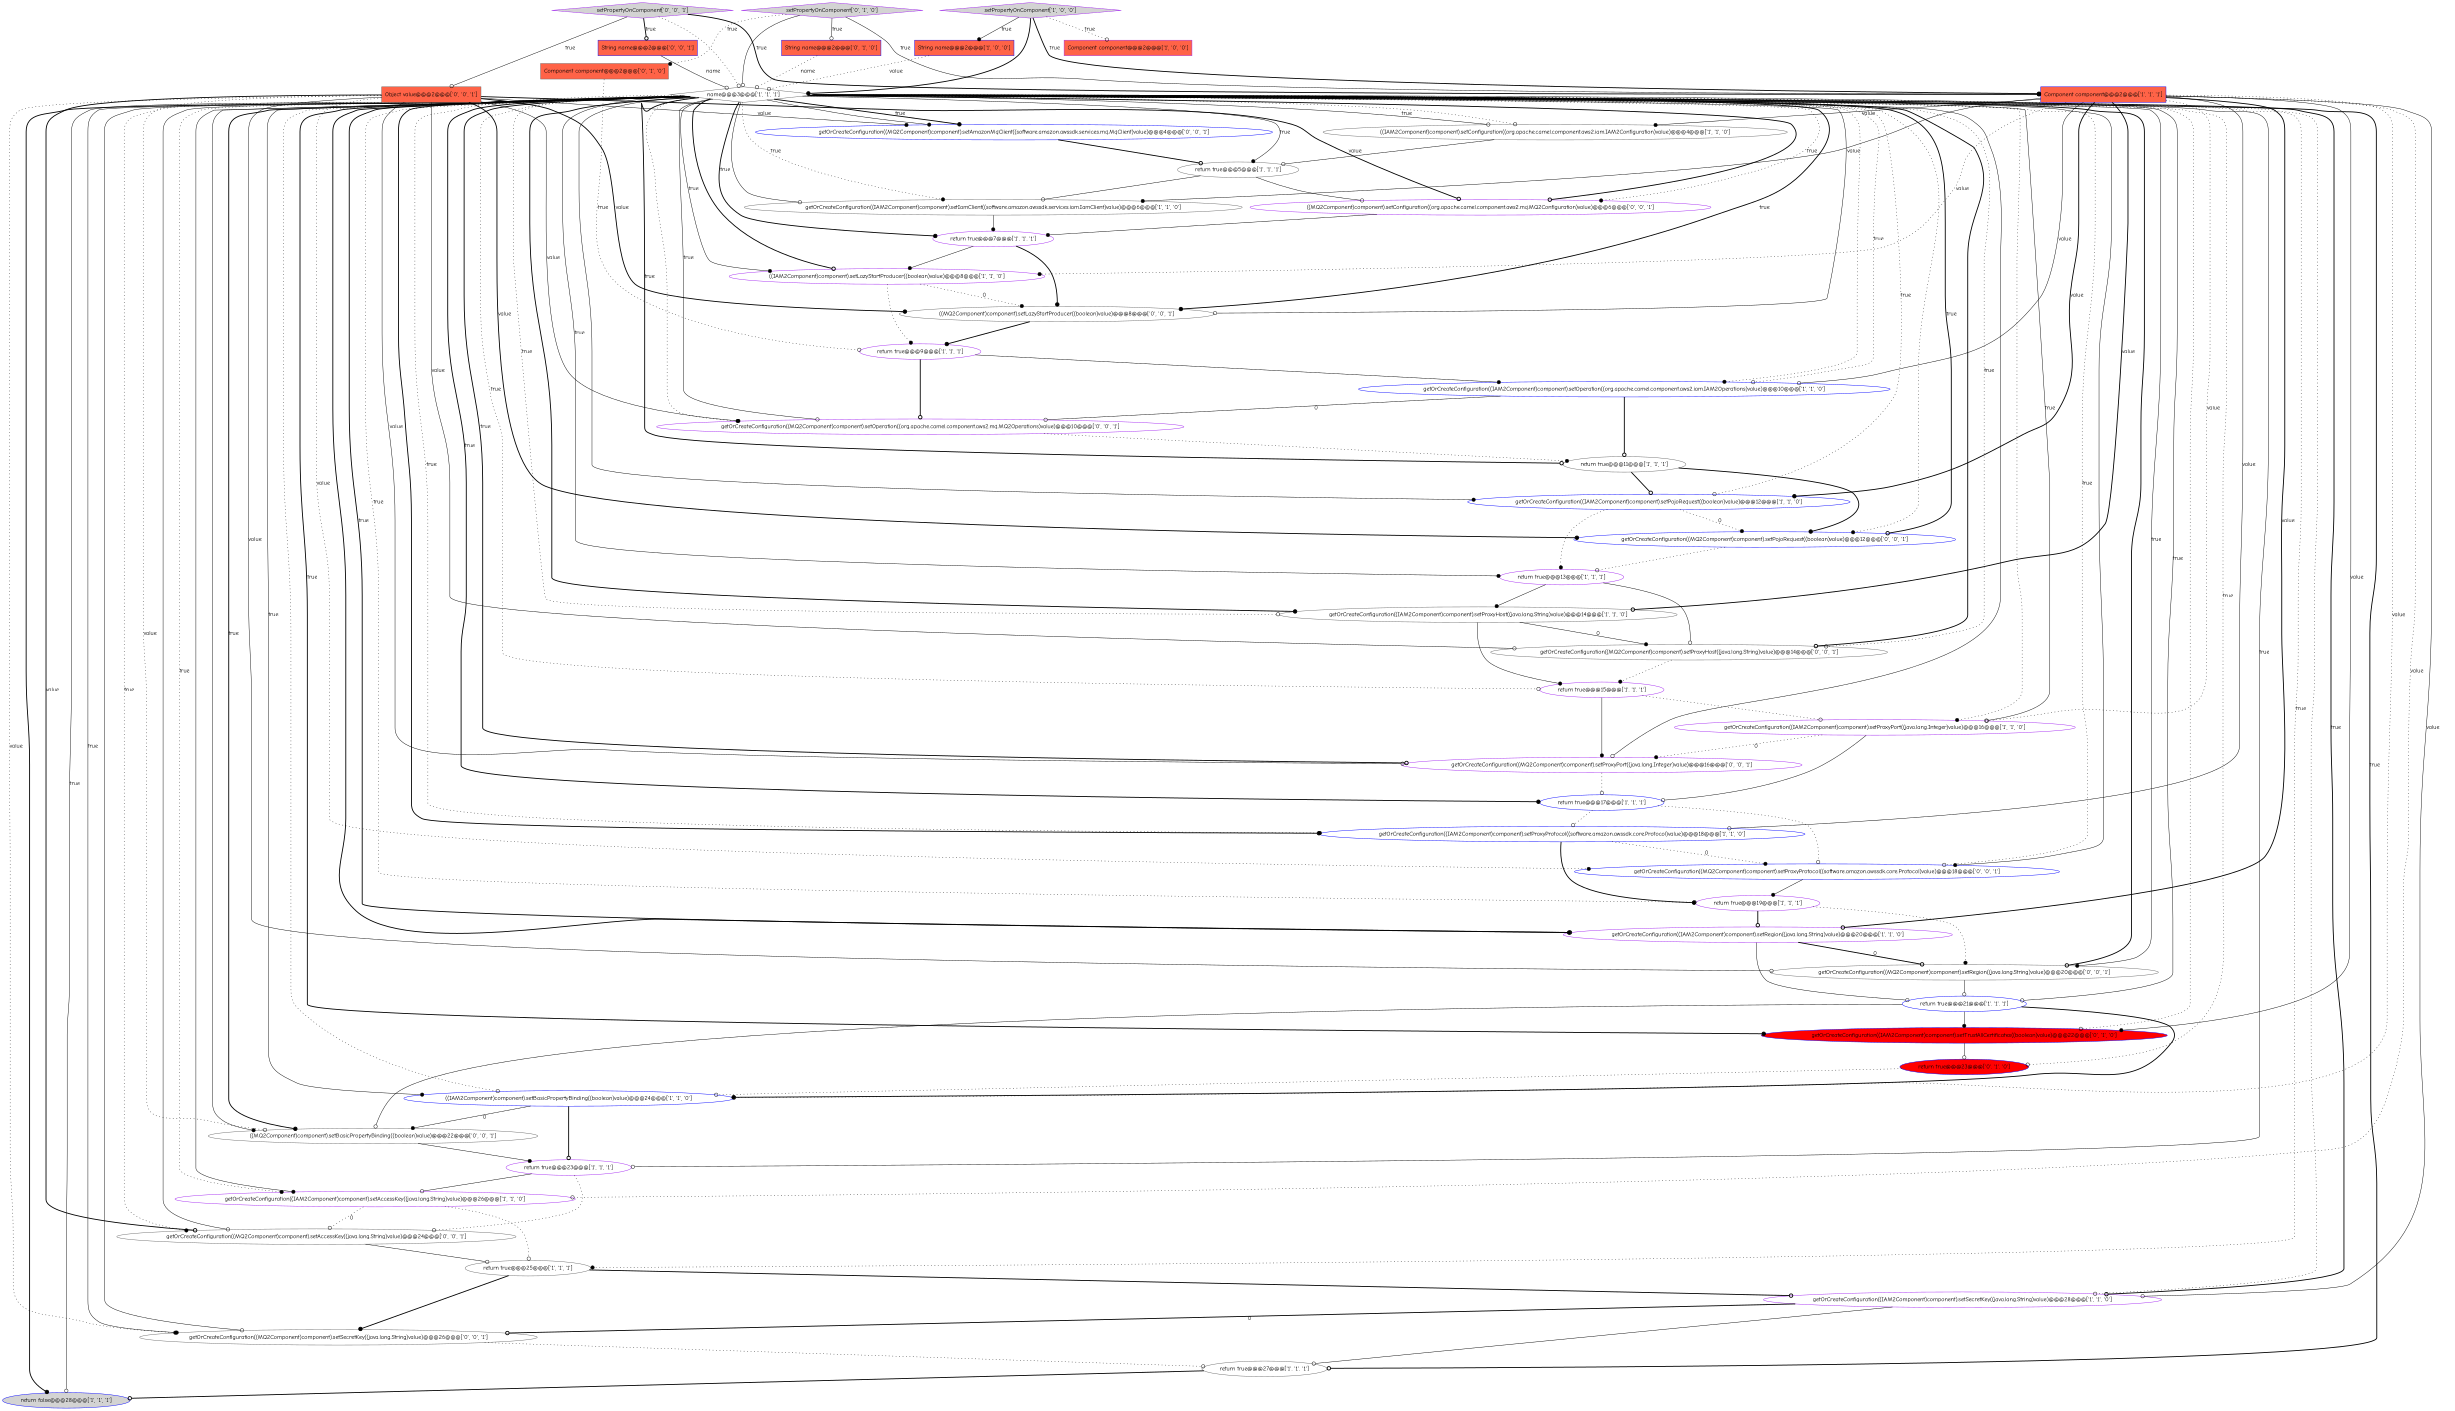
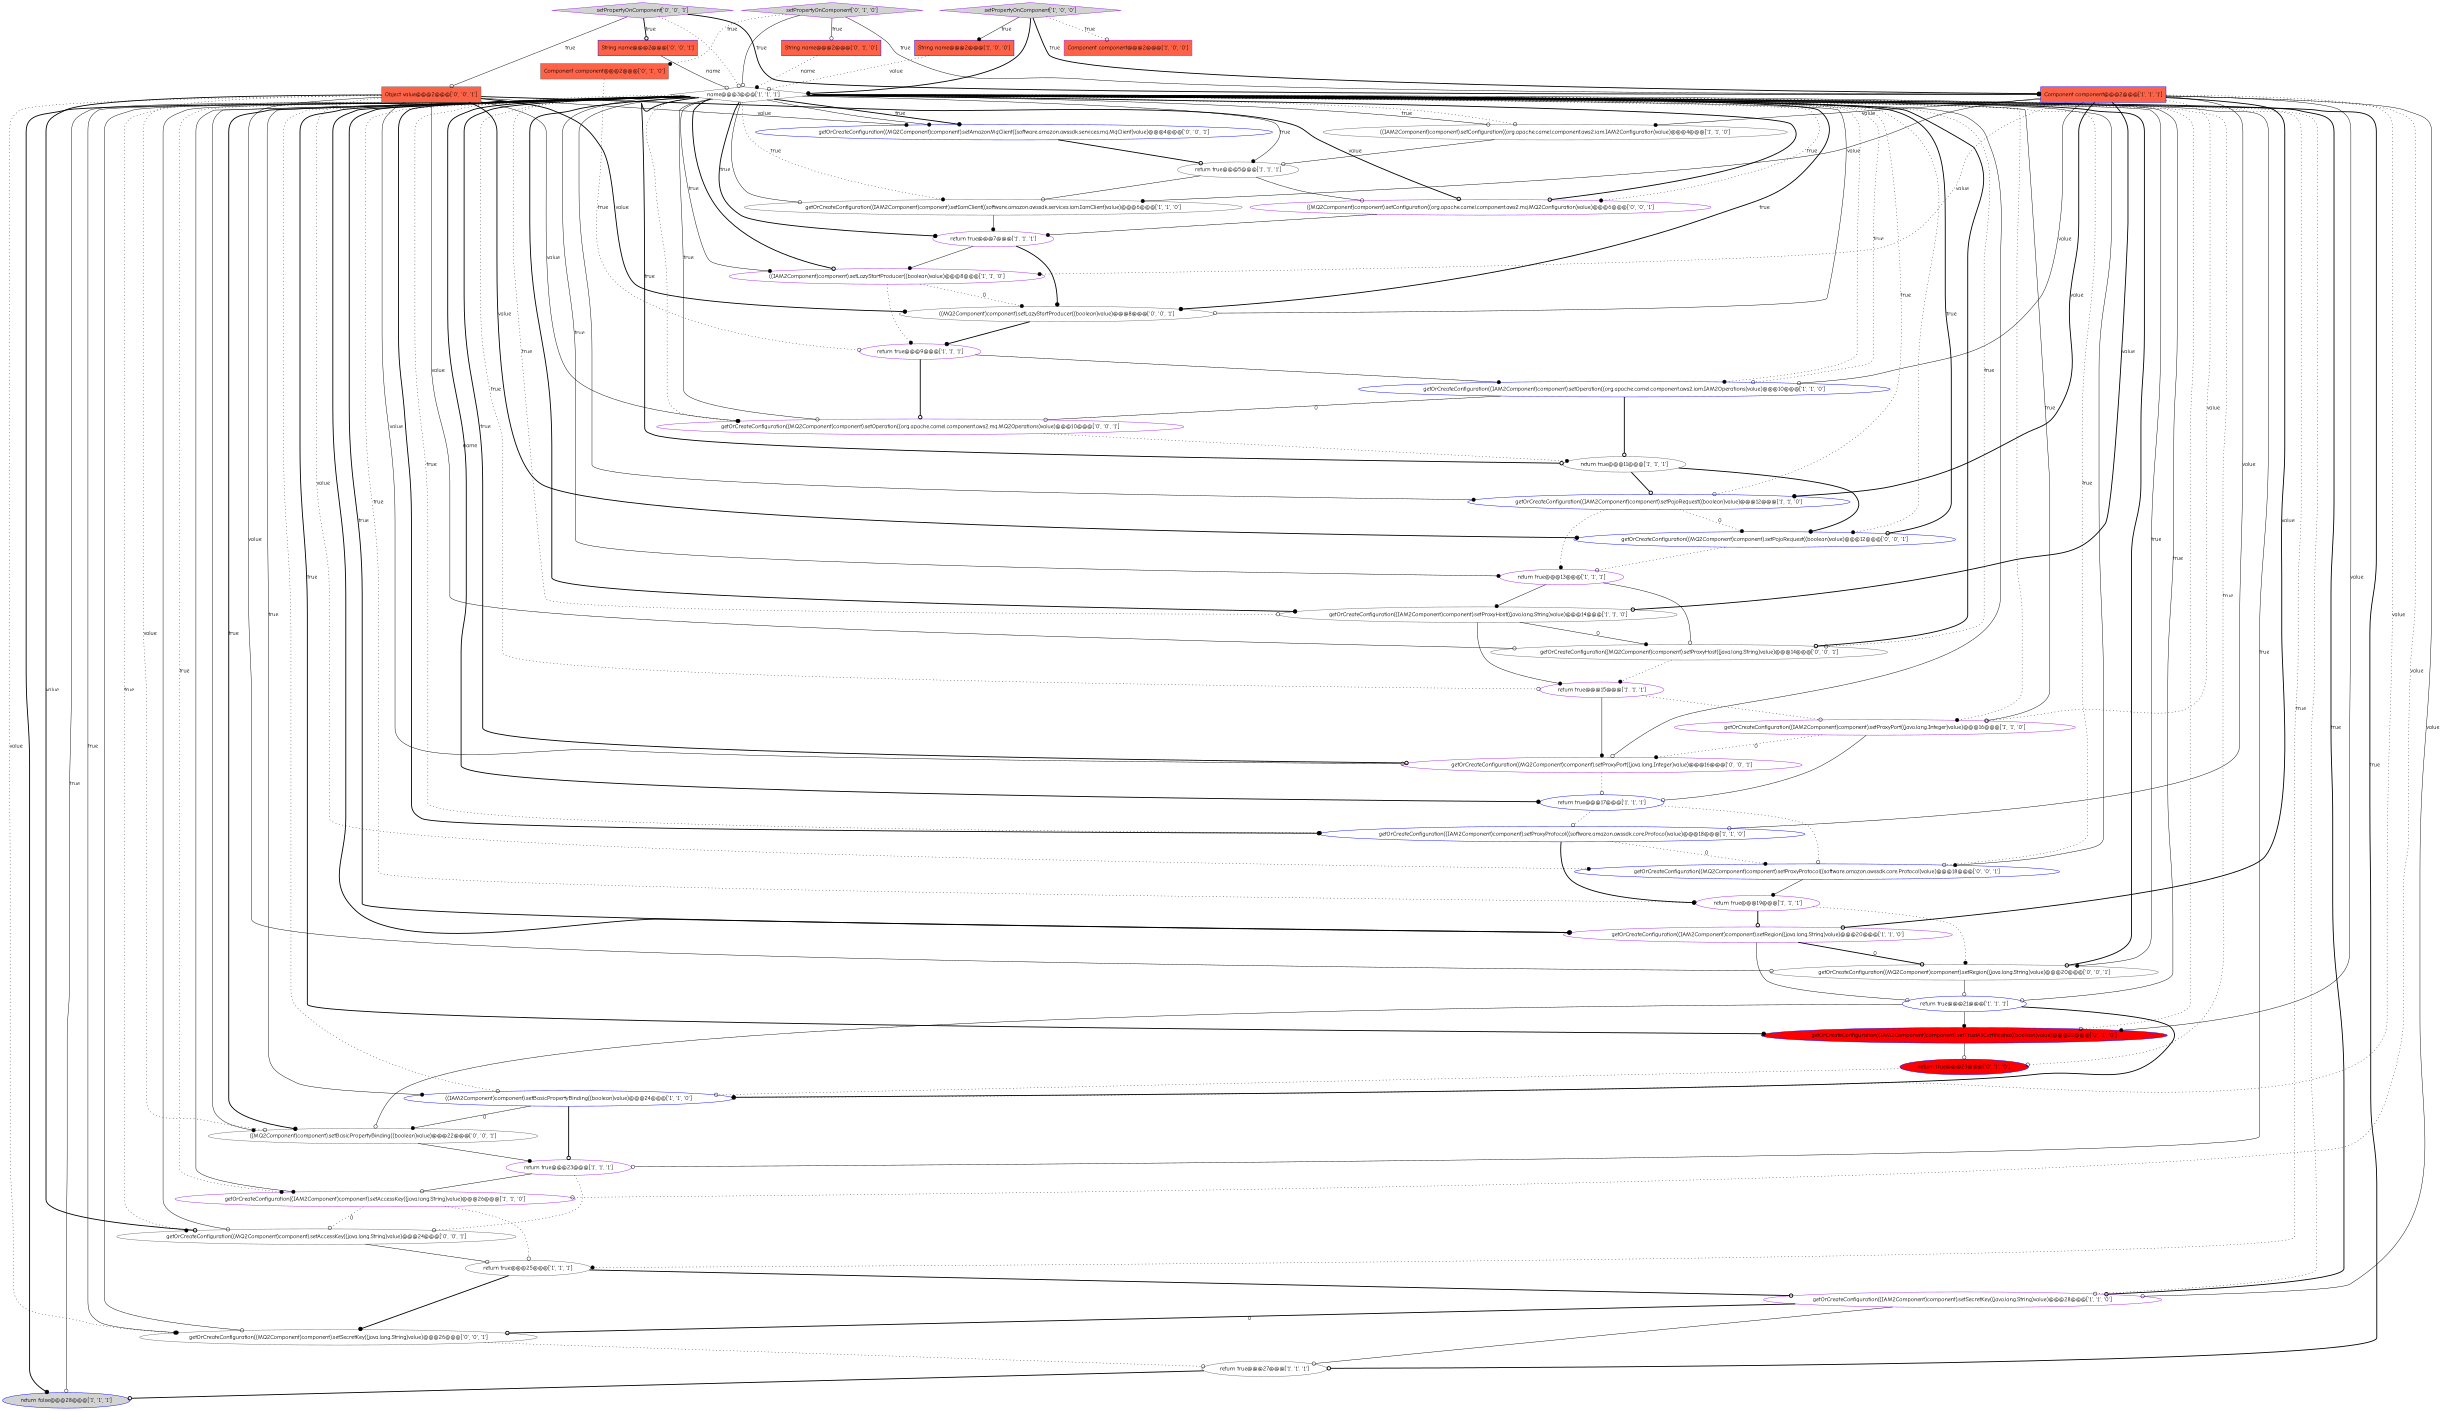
  digraph {
    fontname="Comic Neue"
    node [color=purple fillcolor=white fontname="Comic Neue" shape=ellipse style=filled]
    edge [arrowhead=odot fontname="Comic Neue" style=solid]
    n1 [label="return true@@@7@@@['1', '1', '1']"]
    n2 [label="((IAM2Component)component).setLazyStartProducer((boolean)value)@@@8@@@['1', '1', '0']"]
    n3 [color=gray40 label="((MQ2Component)component).setLazyStartProducer((boolean)value)@@@8@@@['0', '0', '1']"]
    n4 [label="return true@@@9@@@['1', '1', '1']"]
    n5 [color=gray40 label="name@@@3@@@['1', '1', '1']" shape=diamond]
    n6 [color=blue label="return true@@@21@@@['1', '1', '1']"]
    n7 [color=blue label="return true@@@17@@@['1', '1', '1']"]
    n8 [color=gray40 label="getOrCreateConfiguration((MQ2Component)component).setProxyHost((java.lang.String)value)@@@14@@@['0', '0', '1']"]
    n9 [color=gray40 label="return true@@@27@@@['1', '1', '1']"]
    n10 [color=blue fillcolor=red label="getOrCreateConfiguration((IAM2Component)component).setTrustAllCertificates((boolean)value)@@@22@@@['0', '1', '0']"]
    n11 [color=gray40 label="((MQ2Component)component).setBasicPropertyBinding((boolean)value)@@@22@@@['0', '0', '1']"]
    n12 [color=gray40 label="((IAM2Component)component).setConfiguration((org.apache.camel.component.aws2.iam.IAM2Configuration)value)@@@4@@@['1', '1', '0']"]
    n13 [color=gray40 label="getOrCreateConfiguration((MQ2Component)component).setSecretKey((java.lang.String)value)@@@26@@@['0', '0', '1']"]
    n14 [label="return true@@@23@@@['1', '1', '1']"]
    n15 [color=blue label="getOrCreateConfiguration((IAM2Component)component).setOperation((org.apache.camel.component.aws2.iam.IAM2Operations)value)@@@10@@@['1', '1', '0']"]
    n16 [color=blue label="((IAM2Component)component).setBasicPropertyBinding((boolean)value)@@@24@@@['1', '1', '0']"]
    n17 [label="return true@@@19@@@['1', '1', '1']"]
    n18 [color=blue label="getOrCreateConfiguration((IAM2Component)component).setProxyProtocol((software.amazon.awssdk.core.Protocol)value)@@@18@@@['1', '1', '0']"]
    n19 [color=blue label="getOrCreateConfiguration((MQ2Component)component).setAmazonMqClient((software.amazon.awssdk.services.mq.MqClient)value)@@@4@@@['0', '0', '1']"]
    n20 [color=gray40 label="getOrCreateConfiguration((MQ2Component)component).setAccessKey((java.lang.String)value)@@@24@@@['0', '0', '1']"]
    n21 [label="getOrCreateConfiguration((IAM2Component)component).setProxyPort((java.lang.Integer)value)@@@16@@@['1', '1', '0']"]
    n22 [color=gray40 label="return true@@@5@@@['1', '1', '1']"]
    n23 [color=gray40 label="getOrCreateConfiguration((IAM2Component)component).setIamClient((software.amazon.awssdk.services.iam.IamClient)value)@@@6@@@['1', '1', '0']"]
    n24 [label="((MQ2Component)component).setConfiguration((org.apache.camel.component.aws2.mq.MQ2Configuration)value)@@@6@@@['0', '0', '1']"]
    n25 [color=blue label="getOrCreateConfiguration((MQ2Component)component).setPojoRequest((boolean)value)@@@12@@@['0', '0', '1']"]
    n26 [color=gray40 label="return true@@@25@@@['1', '1', '1']"]
    n27 [label="return true@@@13@@@['1', '1', '1']"]
    n28 [label="getOrCreateConfiguration((IAM2Component)component).setSecretKey((java.lang.String)value)@@@28@@@['1', '1', '0']"]
    n29 [label="getOrCreateConfiguration((MQ2Component)component).setProxyPort((java.lang.Integer)value)@@@16@@@['0', '0', '1']"]
    n30 [color=blue label="getOrCreateConfiguration((IAM2Component)component).setPojoRequest((boolean)value)@@@12@@@['1', '1', '0']"]
    n31 [label="getOrCreateConfiguration((IAM2Component)component).setRegion((java.lang.String)value)@@@20@@@['1', '1', '0']"]
    n32 [label="getOrCreateConfiguration((MQ2Component)component).setOperation((org.apache.camel.component.aws2.mq.MQ2Operations)value)@@@10@@@['0', '0', '1']"]
    n33 [color=blue label="getOrCreateConfiguration((MQ2Component)component).setProxyProtocol((software.amazon.awssdk.core.Protocol)value)@@@18@@@['0', '0', '1']"]
    n34 [label="getOrCreateConfiguration((IAM2Component)component).setAccessKey((java.lang.String)value)@@@26@@@['1', '1', '0']"]
    n35 [color=blue fillcolor=lightgray label="return false@@@28@@@['1', '1', '1']"]
    n36 [color=gray40 label="getOrCreateConfiguration((IAM2Component)component).setProxyHost((java.lang.String)value)@@@14@@@['1', '1', '0']"]
    n37 [color=gray40 label="getOrCreateConfiguration((MQ2Component)component).setRegion((java.lang.String)value)@@@20@@@['0', '0', '1']"]
    n38 [color=gray40 label="return true@@@11@@@['1', '1', '1']"]
    n39 [label="return true@@@15@@@['1', '1', '1']"]
    n40 [color=blue fillcolor=red label="return true@@@23@@@['0', '1', '0']"]
    n41 [fillcolor=lightgray label="setPropertyOnComponent['0', '1', '0']" shape=diamond]
    n42 [color=blue fillcolor=tomato label="Component component@@@2@@@['1', '1', '1']" shape=box]
    n43 [color=gray40 fillcolor=tomato label="Component component@@@2@@@['0', '1', '0']" shape=box]
    n44 [color=blue fillcolor=tomato label="String name@@@2@@@['0', '1', '0']" shape=box]
    n45 [fillcolor=lightgray label="setPropertyOnComponent['0', '0', '1']" shape=diamond]
    n46 [color=gray40 fillcolor=tomato label="Object value@@@2@@@['0', '0', '1']" shape=box]
    n47 [color=blue fillcolor=tomato label="String name@@@2@@@['0', '0', '1']" shape=box]
    n48 [color=blue fillcolor=tomato label="String name@@@2@@@['1', '0', '0']" shape=box]
    n49 [fillcolor=tomato label="Component component@@@2@@@['1', '0', '0']" shape=box]
    n50 [fillcolor=lightgray label="setPropertyOnComponent['1', '0', '0']" shape=diamond]
    n1 -> n2 [arrowhead=dot]
    n1 -> n3 [arrowhead=dot style=bold]
    n2 -> n3 [arrowhead=dot label=0 style=dotted]
    n2 -> n4 [arrowhead=dot style=dotted]
    n3 -> n4 [arrowhead=dot style=bold]
    n4 -> n15 [arrowhead=dot]
    n4 -> n32 [style=bold]
    n5 -> n1 [arrowhead=dot label=true style=bold]
    n5 -> n2 [arrowhead=dot label=true]
    n5 -> n2 [style=bold]
    n5 -> n3
    n5 -> n3 [arrowhead=dot label=true style=bold]
    n5 -> n6 [label=true]
-   n5 -> n7 [arrowhead=dot label=true style=bold]
+   n5 -> n7 [arrowhead=dot label=name style=bold]
    n5 -> n8 [style=bold]
    n5 -> n8 [label=true style=dotted]
    n5 -> n9 [label=true style=bold]
    n5 -> n10 [arrowhead=dot label=true style=bold]
    n5 -> n10 [style=dotted]
    n5 -> n11 [arrowhead=dot]
    n5 -> n11 [arrowhead=dot label=true style=bold]
    n5 -> n12 [label=true]
    n5 -> n12 [style=dotted]
    n5 -> n13 [arrowhead=dot label=true]
    n5 -> n13
    n5 -> n14 [label=true]
    n5 -> n15 [arrowhead=dot style=dotted]
    n5 -> n15 [label=true style=dotted]
    n5 -> n16 [arrowhead=dot label=true]
    n5 -> n16 [style=dotted]
    n5 -> n17 [label=true style=dotted]
    n5 -> n18 [arrowhead=dot style=bold]
    n5 -> n18 [arrowhead=dot label=true style=dotted]
    n5 -> n19 [arrowhead=dot label=true style=bold]
    n5 -> n19 [arrowhead=dot]
    n5 -> n20 [arrowhead=dot label=true style=dotted]
    n5 -> n20
    n5 -> n21 [arrowhead=dot style=dotted]
    n5 -> n21 [label=true]
    n5 -> n22 [arrowhead=dot label=true]
    n5 -> n23
    n5 -> n23 [arrowhead=dot label=true style=dotted]
    n5 -> n24 [style=bold]
    n5 -> n24 [arrowhead=dot label=true style=dotted]
    n5 -> n25 [arrowhead=dot style=dotted]
    n5 -> n25 [label=true style=bold]
    n5 -> n26 [arrowhead=dot label=true style=dotted]
    n5 -> n27 [arrowhead=dot label=true]
    n5 -> n28 [style=dotted]
    n5 -> n28 [label=true style=bold]
    n5 -> n29 [label=true style=bold]
    n5 -> n29
    n5 -> n30 [arrowhead=dot]
    n5 -> n30 [label=true style=dotted]
    n5 -> n31 [arrowhead=dot label=true style=bold]
    n5 -> n31 [style=bold]
    n5 -> n32 [arrowhead=dot style=dotted]
    n5 -> n32 [label=true]
    n5 -> n33 [label=true style=dotted]
    n5 -> n33 [arrowhead=dot]
    n5 -> n34 [arrowhead=dot]
    n5 -> n34 [arrowhead=dot label=true style=dotted]
    n5 -> n35 [arrowhead=dot style=bold]
    n5 -> n35 [label=true]
    n5 -> n36 [label=true style=dotted]
    n5 -> n36 [arrowhead=dot style=bold]
    n5 -> n37 [arrowhead=dot label=true]
    n5 -> n37 [style=bold]
    n5 -> n38 [label=true style=bold]
    n5 -> n39 [label=true style=dotted]
    n5 -> n40 [label=true style=dotted]
    n6 -> n10 [arrowhead=dot]
    n6 -> n11
    n6 -> n16 [arrowhead=dot style=bold]
    n7 -> n18 [style=dotted]
    n7 -> n33 [style=dotted]
    n8 -> n39 [arrowhead=dot style=dotted]
    n9 -> n35 [style=bold]
    n10 -> n40
    n11 -> n14 [arrowhead=dot]
    n12 -> n22
    n13 -> n9 [style=dotted]
    n14 -> n20 [style=dotted]
    n14 -> n34
    n15 -> n32 [label=0]
    n15 -> n38 [style=bold]
    n16 -> n11 [arrowhead=dot label=0]
    n16 -> n14 [style=bold]
    n17 -> n31 [style=bold]
    n17 -> n37 [arrowhead=dot style=dotted]
    n18 -> n17 [arrowhead=dot style=bold]
    n18 -> n33 [arrowhead=dot label=0 style=dotted]
    n19 -> n22 [style=bold]
    n20 -> n26
    n21 -> n7
    n21 -> n29 [arrowhead=dot label=0 style=dotted]
    n22 -> n23
    n22 -> n24
    n23 -> n1 [arrowhead=dot]
    n24 -> n1 [arrowhead=dot]
    n25 -> n27 [style=dotted]
    n26 -> n13 [arrowhead=dot style=bold]
    n26 -> n28 [style=bold]
    n27 -> n8
    n27 -> n36 [arrowhead=dot]
    n28 -> n9
    n28 -> n13 [label=0 style=bold]
    n29 -> n7 [style=dotted]
    n30 -> n25 [arrowhead=dot label=0 style=dotted]
    n30 -> n27 [arrowhead=dot style=dotted]
    n31 -> n6
    n31 -> n37 [label=0 style=bold]
    n32 -> n38 [arrowhead=dot style=dotted]
    n33 -> n17 [arrowhead=dot]
    n34 -> n20 [label=0 style=dotted]
    n34 -> n26 [style=dotted]
    n36 -> n8 [arrowhead=dot label=0]
    n36 -> n39 [arrowhead=dot]
    n37 -> n6
    n38 -> n25 [arrowhead=dot style=bold]
    n38 -> n30 [style=bold]
    n39 -> n21 [style=dotted]
    n39 -> n29 [arrowhead=dot]
    n40 -> n16 [style=dotted]
    n41 -> n5
    n41 -> n42 [arrowhead=dot label=true]
    n41 -> n43 [arrowhead=dot label=true style=dotted]
    n41 -> n44 [label=true]
    n42 -> n2 [arrowhead=dot label=value style=dotted]
    n42 -> n10 [arrowhead=dot label=value]
    n42 -> n12 [arrowhead=dot label=value]
    n42 -> n15 [label=value]
    n42 -> n16 [label=value style=dotted]
    n42 -> n18 [label=value]
    n42 -> n21 [label=value style=dotted]
    n42 -> n23 [arrowhead=dot label=value]
    n42 -> n28 [label=value]
    n42 -> n30 [arrowhead=dot label=value style=bold]
    n42 -> n31 [label=value style=bold]
    n42 -> n34 [label=value style=dotted]
    n42 -> n36 [label=value style=bold]
    n43 -> n4 [label=true style=dotted]
-   n44 -> n5 [label=name style=dotted]
+   n44 -> n5 [arrowhead=dot label=name style=dotted]
    n45 -> n5 [style=dotted]
    n45 -> n42 [arrowhead=dot label=true style=bold]
    n45 -> n46 [label=true]
    n45 -> n47 [label=true style=bold]
    n46 -> n3 [arrowhead=dot label=value style=bold]
    n46 -> n8 [label=value]
    n46 -> n11 [label=value style=dotted]
    n46 -> n13 [arrowhead=dot label=value style=dotted]
    n46 -> n19 [arrowhead=dot label=value]
    n46 -> n20 [label=value style=bold]
    n46 -> n24 [label=value style=bold]
    n46 -> n25 [arrowhead=dot label=value style=bold]
    n46 -> n29 [label=value]
    n46 -> n32 [arrowhead=dot label=value]
    n46 -> n33 [arrowhead=dot label=value style=dotted]
    n46 -> n37 [label=value]
    n47 -> n5 [label=name]
    n48 -> n5 [label=value style=dotted]
    n50 -> n5 [arrowhead=dot style=bold]
    n50 -> n42 [label=true style=bold]
    n50 -> n48 [arrowhead=dot label=true]
    n50 -> n49 [label=true style=dotted]
  }
